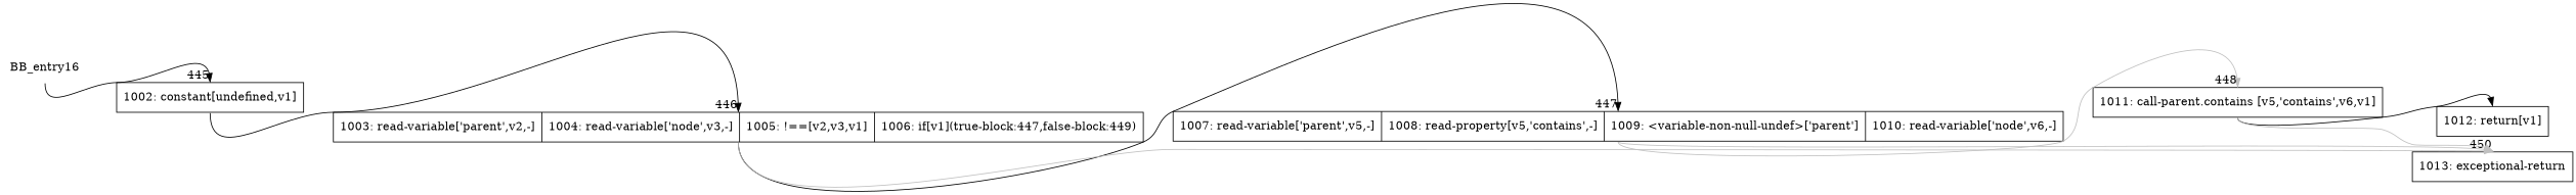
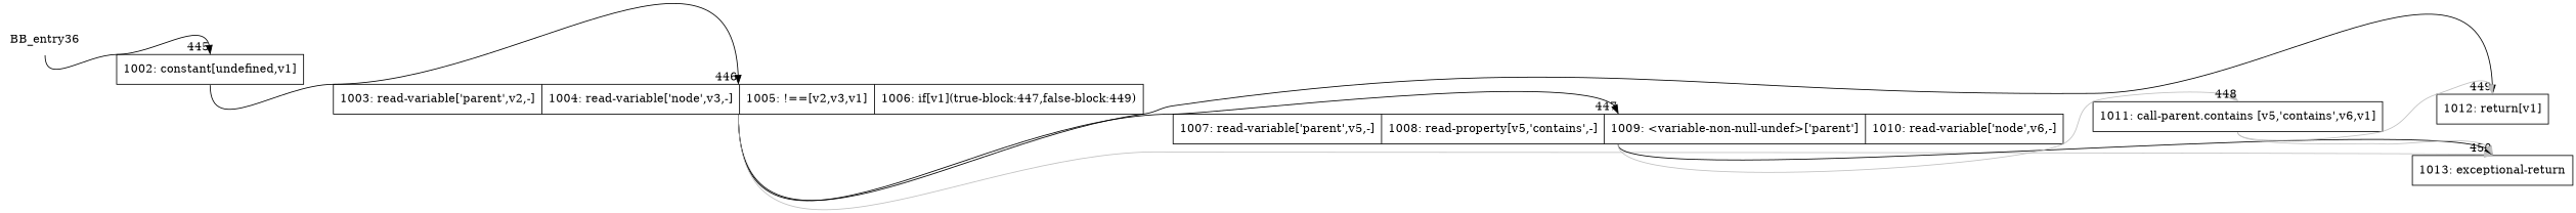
  digraph {
    rankdir=LR
    node [shape=record]
    edge [headport=n tailport=s]
-   BB_entry36 [shape=none label=BB_entry16]
+   BB_entry36 [shape=none]
    n2 [label="{1002: constant[undefined,v1]}"]
    n3 [label="{1003: read-variable['parent',v2,-]|1004: read-variable['node',v3,-]|1005: !==[v2,v3,v1]|1006: if[v1](true-block:447,false-block:449)}"]
    n4 [label="{1012: return[v1]}"]
    n5 [label="{1007: read-variable['parent',v5,-]|1008: read-property[v5,'contains',-]|1009: \<variable-non-null-undef\>['parent']|1010: read-variable['node',v6,-]}"]
    n6 [label="{1013: exceptional-return}"]
    n7 [label="{1011: call-parent.contains [v5,'contains',v6,v1]}"]
    BB_entry36 -> n2 [headlabel="    445"]
    n2 -> n3 [headlabel="      446"]
+   n3 -> n4 [headlabel="      449"]
    n3 -> n5 [headlabel="      447"]
    n3 -> n6 [color=gray headlabel="      450"]
-   n5 -> n6 [color=gray]
+   n5 -> n6 [color=black]
    n5 -> n7 [color=gray headlabel="      448"]
-   n7 -> n4
+   n7 -> n4 [color=gray]
    n7 -> n6 [color=gray]
  }
